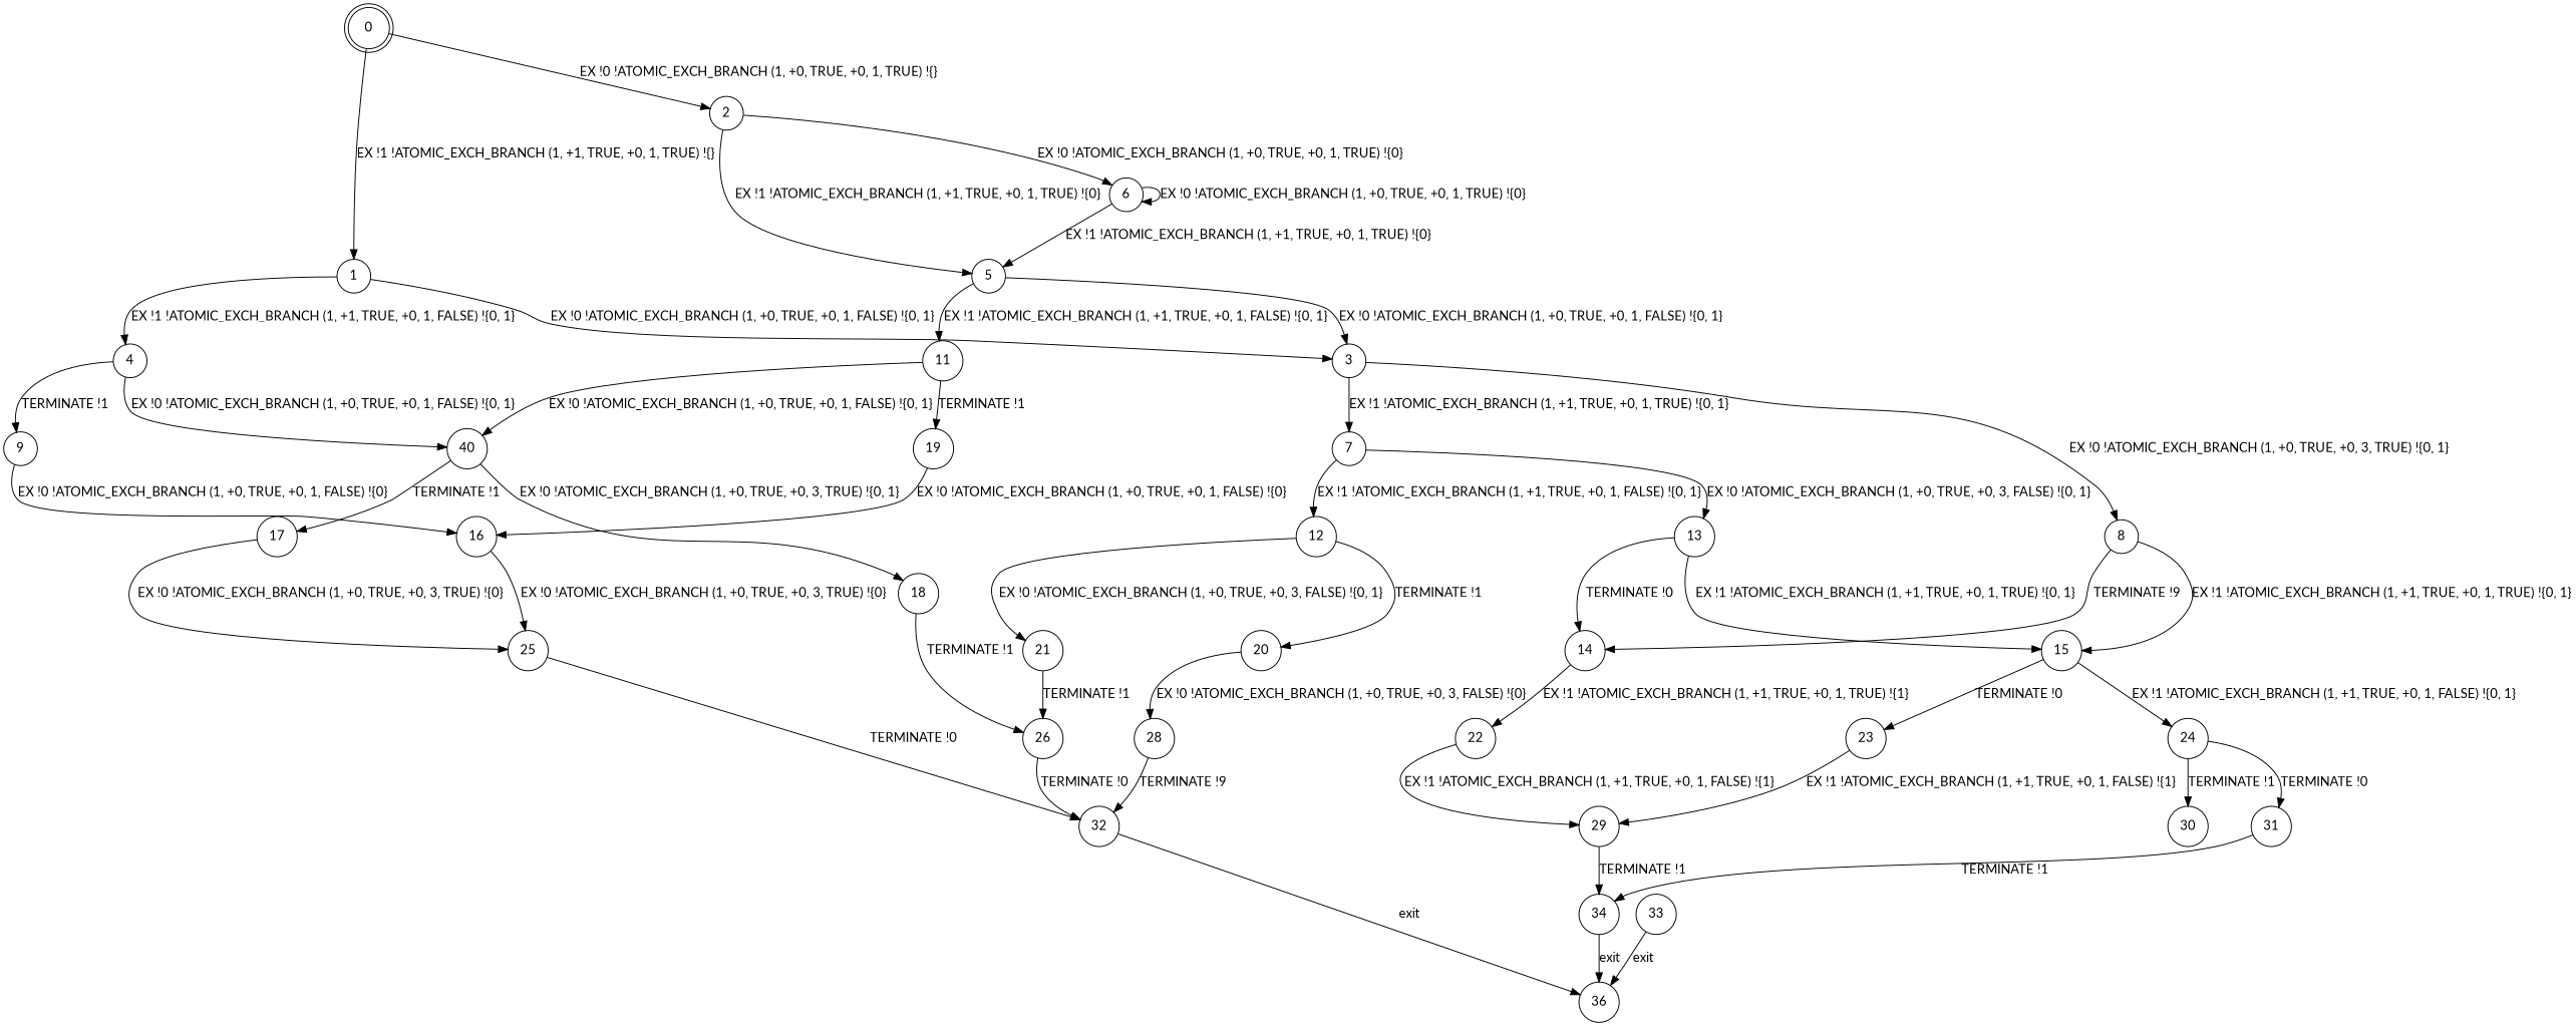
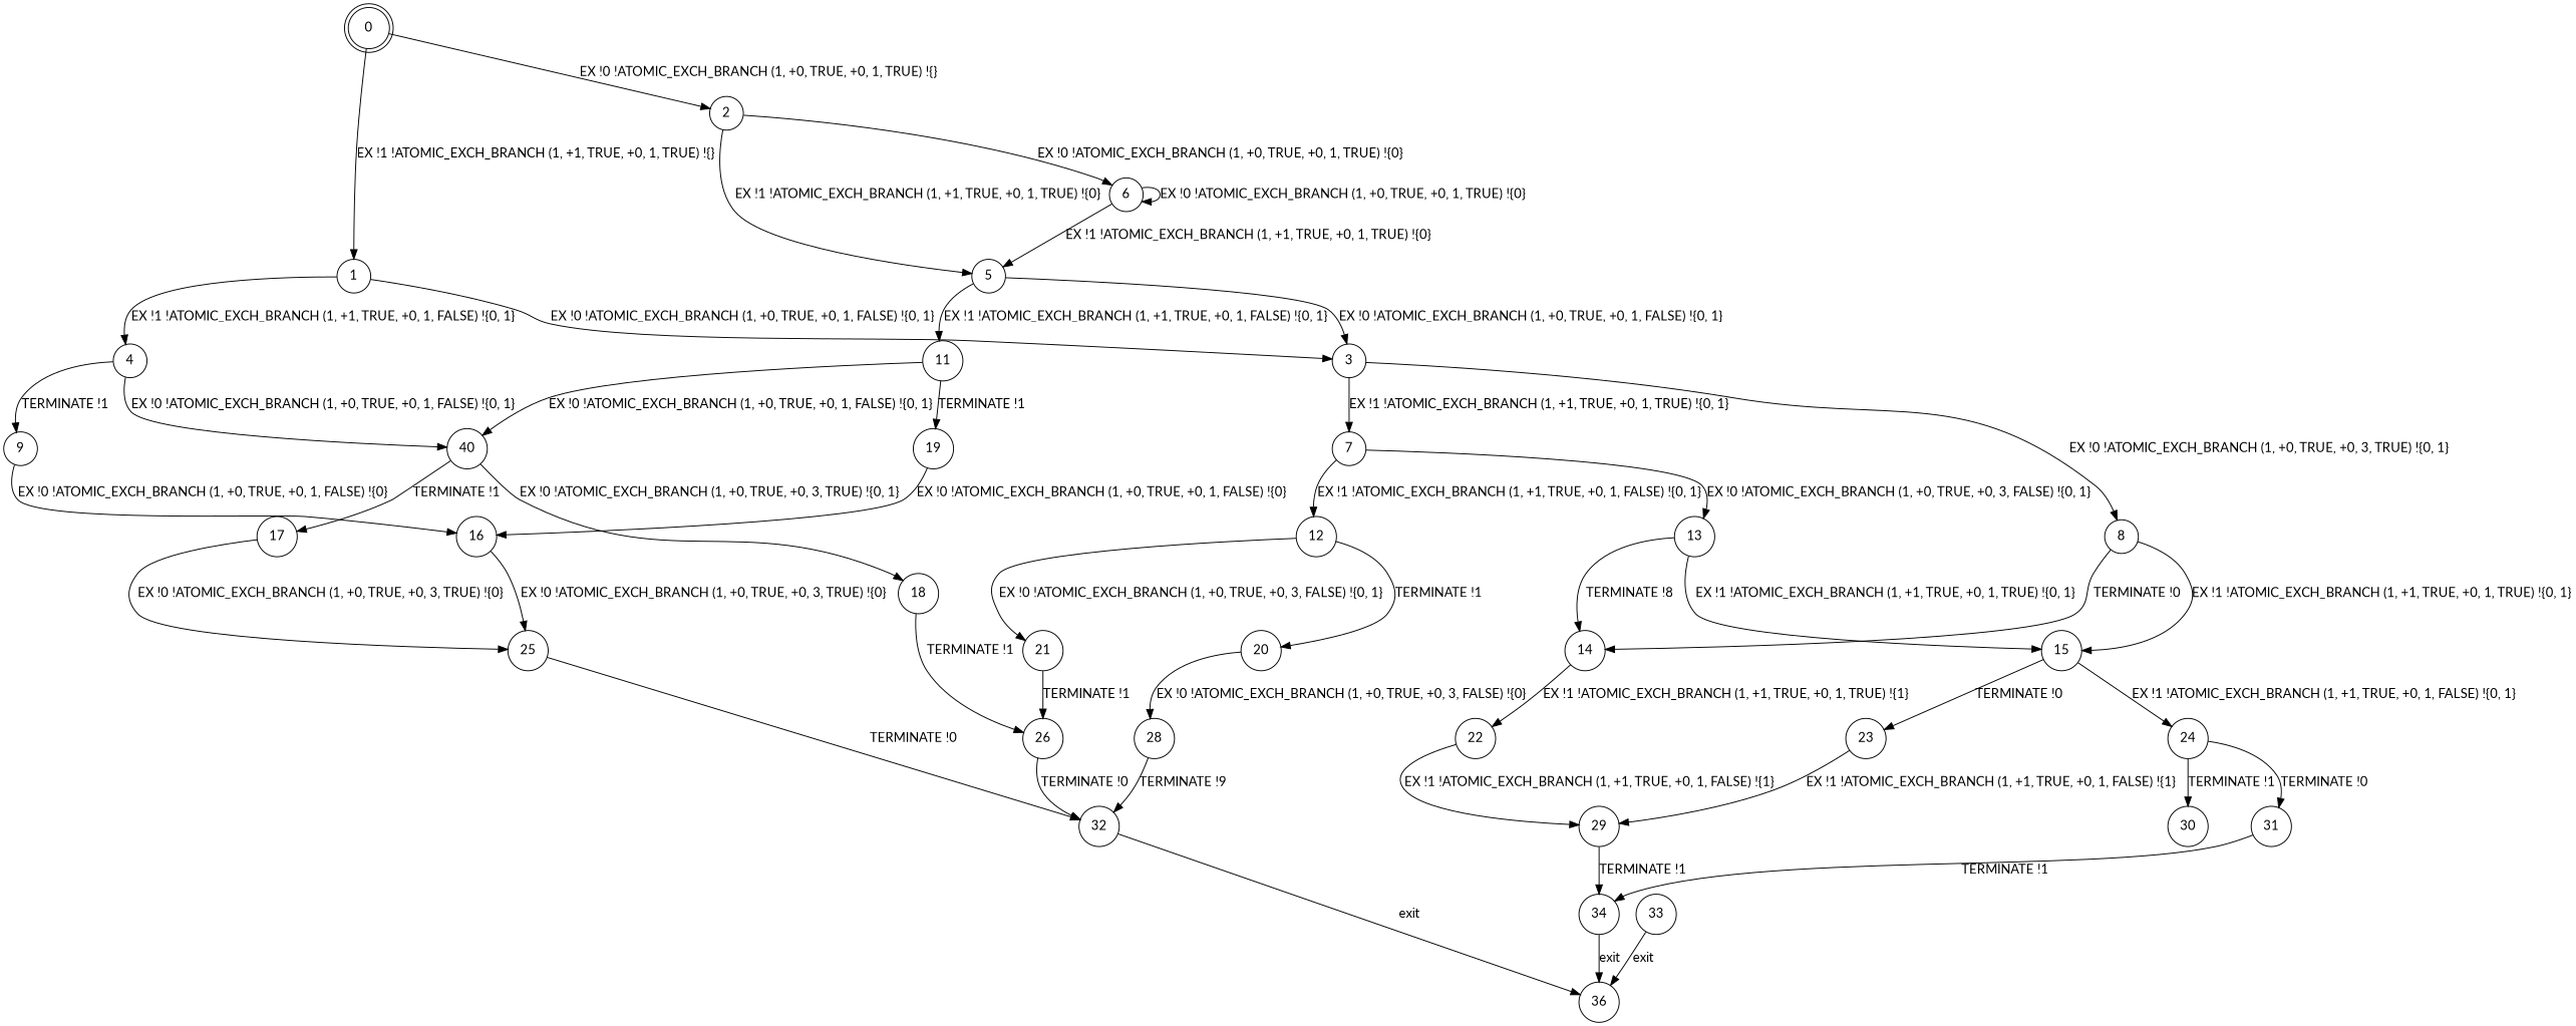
  digraph {
    fontname=Lato
    node [fontname=Lato shape=circle]
    edge [fontname=Lato]
    0 [peripheries=2]
    1
    2
    3
    4
    5
    6
    7
    8
    9
    n11 [label=40]
    11
    12
    13
    14
    15
    16
    17
    18
    19
    20
    21
    22
    23
    24
    25
    26
    28
    29
    30
    31
    32
    34
    36
    33
    0 -> 1 [label="EX !1 !ATOMIC_EXCH_BRANCH (1, +1, TRUE, +0, 1, TRUE) !{}"]
    0 -> 2 [label="EX !0 !ATOMIC_EXCH_BRANCH (1, +0, TRUE, +0, 1, TRUE) !{}"]
    1 -> 3 [label="EX !0 !ATOMIC_EXCH_BRANCH (1, +0, TRUE, +0, 1, FALSE) !{0, 1}"]
    1 -> 4 [label="EX !1 !ATOMIC_EXCH_BRANCH (1, +1, TRUE, +0, 1, FALSE) !{0, 1}"]
    2 -> 5 [label="EX !1 !ATOMIC_EXCH_BRANCH (1, +1, TRUE, +0, 1, TRUE) !{0}"]
    2 -> 6 [label="EX !0 !ATOMIC_EXCH_BRANCH (1, +0, TRUE, +0, 1, TRUE) !{0}"]
    3 -> 7 [label="EX !1 !ATOMIC_EXCH_BRANCH (1, +1, TRUE, +0, 1, TRUE) !{0, 1}"]
    3 -> 8 [label="EX !0 !ATOMIC_EXCH_BRANCH (1, +0, TRUE, +0, 3, TRUE) !{0, 1}"]
    4 -> 9 [label="TERMINATE !1"]
    4 -> n11 [label="EX !0 !ATOMIC_EXCH_BRANCH (1, +0, TRUE, +0, 1, FALSE) !{0, 1}"]
    5 -> 3 [label="EX !0 !ATOMIC_EXCH_BRANCH (1, +0, TRUE, +0, 1, FALSE) !{0, 1}"]
    5 -> 11 [label="EX !1 !ATOMIC_EXCH_BRANCH (1, +1, TRUE, +0, 1, FALSE) !{0, 1}"]
    6 -> 5 [label="EX !1 !ATOMIC_EXCH_BRANCH (1, +1, TRUE, +0, 1, TRUE) !{0}"]
    6 -> 6 [label="EX !0 !ATOMIC_EXCH_BRANCH (1, +0, TRUE, +0, 1, TRUE) !{0}"]
    7 -> 12 [label="EX !1 !ATOMIC_EXCH_BRANCH (1, +1, TRUE, +0, 1, FALSE) !{0, 1}"]
    7 -> 13 [label="EX !0 !ATOMIC_EXCH_BRANCH (1, +0, TRUE, +0, 3, FALSE) !{0, 1}"]
-   8 -> 14 [label="TERMINATE !9"]
+   8 -> 14 [label="TERMINATE !0"]
    8 -> 15 [label="EX !1 !ATOMIC_EXCH_BRANCH (1, +1, TRUE, +0, 1, TRUE) !{0, 1}"]
    9 -> 16 [label="EX !0 !ATOMIC_EXCH_BRANCH (1, +0, TRUE, +0, 1, FALSE) !{0}"]
    n11 -> 17 [label="TERMINATE !1"]
    n11 -> 18 [label="EX !0 !ATOMIC_EXCH_BRANCH (1, +0, TRUE, +0, 3, TRUE) !{0, 1}"]
    11 -> n11 [label="EX !0 !ATOMIC_EXCH_BRANCH (1, +0, TRUE, +0, 1, FALSE) !{0, 1}"]
    11 -> 19 [label="TERMINATE !1"]
    12 -> 20 [label="TERMINATE !1"]
    12 -> 21 [label="EX !0 !ATOMIC_EXCH_BRANCH (1, +0, TRUE, +0, 3, FALSE) !{0, 1}"]
-   13 -> 14 [label="TERMINATE !0"]
+   13 -> 14 [label="TERMINATE !8"]
    13 -> 15 [label="EX !1 !ATOMIC_EXCH_BRANCH (1, +1, TRUE, +0, 1, TRUE) !{0, 1}"]
    14 -> 22 [label="EX !1 !ATOMIC_EXCH_BRANCH (1, +1, TRUE, +0, 1, TRUE) !{1}"]
    15 -> 23 [label="TERMINATE !0"]
    15 -> 24 [label="EX !1 !ATOMIC_EXCH_BRANCH (1, +1, TRUE, +0, 1, FALSE) !{0, 1}"]
    16 -> 25 [label="EX !0 !ATOMIC_EXCH_BRANCH (1, +0, TRUE, +0, 3, TRUE) !{0}"]
    17 -> 25 [label="EX !0 !ATOMIC_EXCH_BRANCH (1, +0, TRUE, +0, 3, TRUE) !{0}"]
    18 -> 26 [label="TERMINATE !1"]
    19 -> 16 [label="EX !0 !ATOMIC_EXCH_BRANCH (1, +0, TRUE, +0, 1, FALSE) !{0}"]
    20 -> 28 [label="EX !0 !ATOMIC_EXCH_BRANCH (1, +0, TRUE, +0, 3, FALSE) !{0}"]
    21 -> 26 [label="TERMINATE !1"]
    22 -> 29 [label="EX !1 !ATOMIC_EXCH_BRANCH (1, +1, TRUE, +0, 1, FALSE) !{1}"]
    23 -> 29 [label="EX !1 !ATOMIC_EXCH_BRANCH (1, +1, TRUE, +0, 1, FALSE) !{1}"]
    24 -> 30 [label="TERMINATE !1"]
    24 -> 31 [label="TERMINATE !0"]
    25 -> 32 [label="TERMINATE !0"]
    26 -> 32 [label="TERMINATE !0"]
    28 -> 32 [label="TERMINATE !9"]
    29 -> 34 [label="TERMINATE !1"]
    31 -> 34 [label="TERMINATE !1"]
    32 -> 36 [label=exit]
    34 -> 36 [label=exit]
    33 -> 36 [label=exit]
  }
